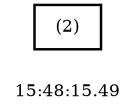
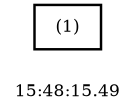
  digraph {
    label="15:48:15.49"
-   n1 [color=black fontcolor=black label="(2)" shape=rectangle style=bold]
+   n1 [color=black fontcolor=black label="(1)" shape=rectangle style=bold]
  }
